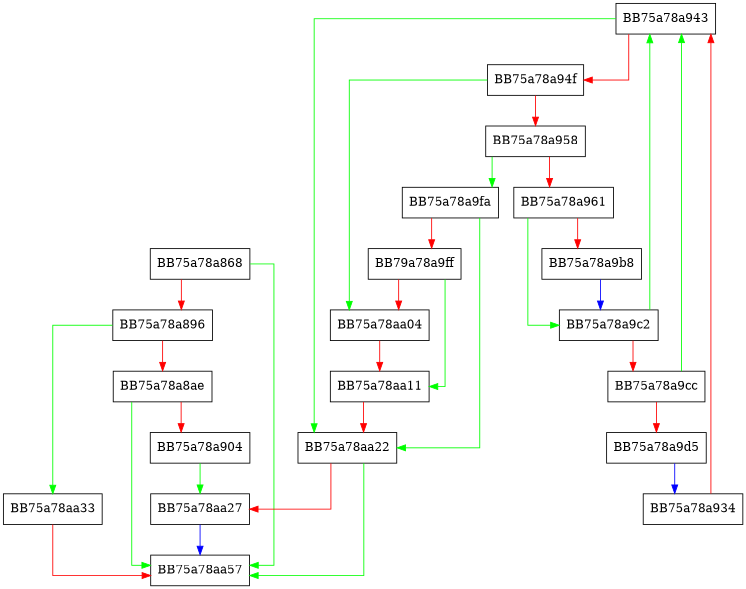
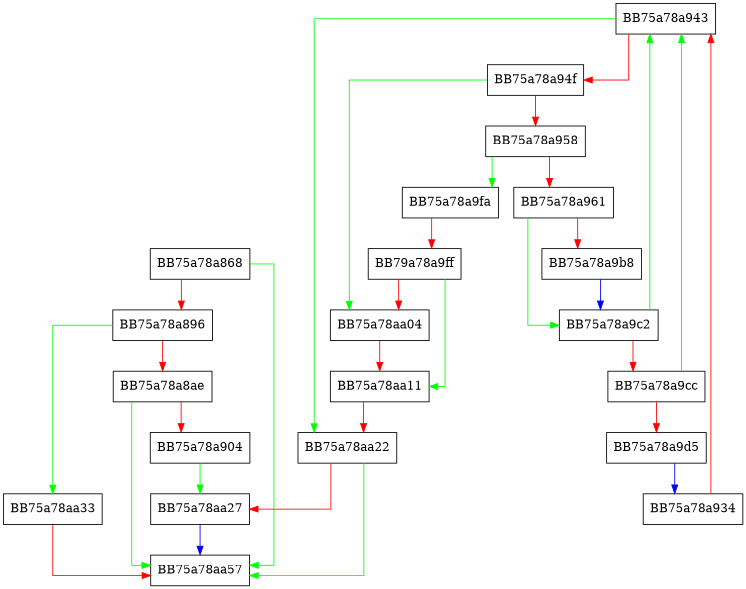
  digraph {
    splines=ortho
    node [shape=box]
    edge [color=red]
    BB75a78a868
    BB75a78aa57
    BB75a78a896
    BB75a78aa33
    BB75a78a8ae
    BB75a78a904
    BB75a78aa27
    BB75a78a934
    BB75a78a943
    BB75a78aa22
    BB75a78a94f
    BB75a78aa04
    BB75a78a958
    BB75a78aa11
    BB75a78a9fa
    BB75a78a961
    n17 [label=BB79a78a9ff]
    BB75a78a9c2
    BB75a78a9b8
    BB75a78a9cc
    BB75a78a9d5
    BB75a78a868 -> BB75a78aa57 [color=green]
    BB75a78a868 -> BB75a78a896
    BB75a78a896 -> BB75a78aa33 [color=green]
    BB75a78a896 -> BB75a78a8ae
    BB75a78aa33 -> BB75a78aa57
    BB75a78a8ae -> BB75a78aa57 [color=green]
    BB75a78a8ae -> BB75a78a904
    BB75a78a904 -> BB75a78aa27 [color=green]
    BB75a78aa27 -> BB75a78aa57 [color=blue]
    BB75a78a934 -> BB75a78a943
    BB75a78a943 -> BB75a78aa22 [color=green]
    BB75a78a943 -> BB75a78a94f
    BB75a78aa22 -> BB75a78aa57 [color=green]
    BB75a78aa22 -> BB75a78aa27
    BB75a78a94f -> BB75a78aa04 [color=green]
    BB75a78a94f -> BB75a78a958
    BB75a78aa04 -> BB75a78aa11
    BB75a78a958 -> BB75a78a9fa [color=green]
    BB75a78a958 -> BB75a78a961
    BB75a78aa11 -> BB75a78aa22
-   BB75a78a9fa -> BB75a78aa22 [color=green]
    BB75a78a9fa -> n17
    BB75a78a961 -> BB75a78a9c2 [color=green]
    BB75a78a961 -> BB75a78a9b8
    n17 -> BB75a78aa04
    n17 -> BB75a78aa11 [color=green]
    BB75a78a9c2 -> BB75a78a943 [color=green]
    BB75a78a9c2 -> BB75a78a9cc
    BB75a78a9b8 -> BB75a78a9c2 [color=blue]
    BB75a78a9cc -> BB75a78a943 [color=green]
    BB75a78a9cc -> BB75a78a9d5
    BB75a78a9d5 -> BB75a78a934 [color=blue]
  }
